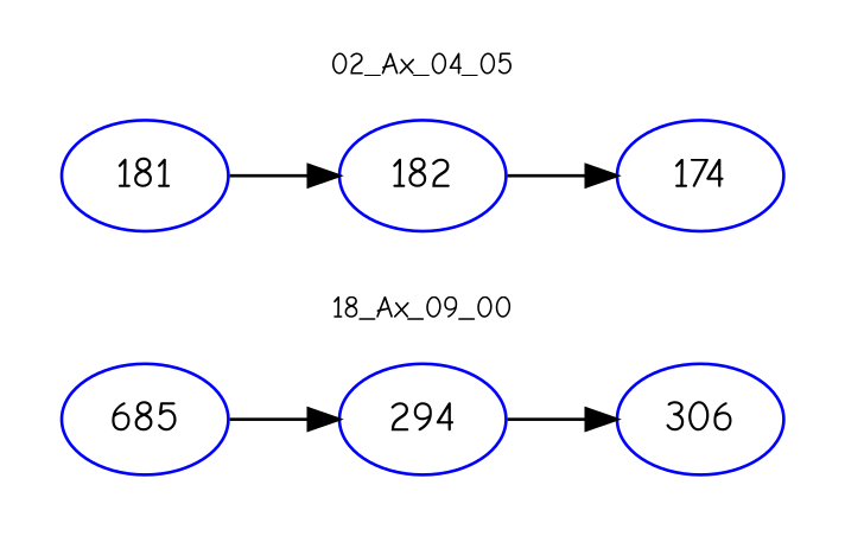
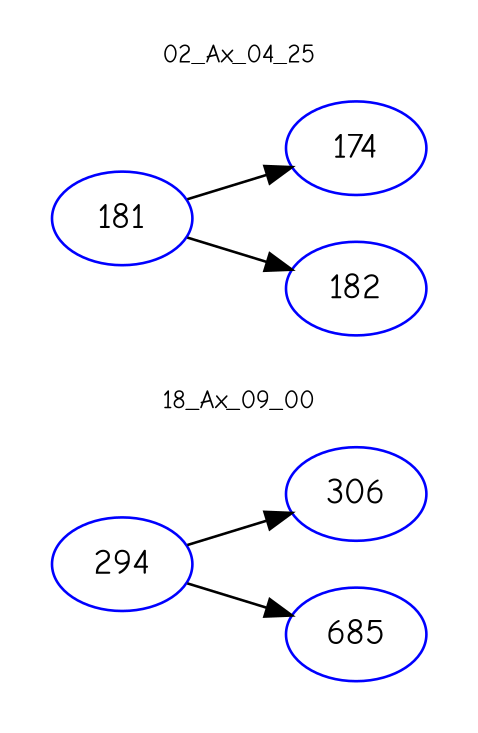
  digraph {
    fontname="Comic Neue"
    rankdir=LR
    node [color=blue fontname="Comic Neue"]
    edge [color=black fontname="Comic Neue"]
    n1 [label=294]
    n2 [label=685]
    n3 [label=306]
    n4 [label=181]
    n5 [label=182]
    n6 [label=174]
    subgraph cluster_1 {
      color=white
      fontsize=10
      label="18_Ax_09_00"
      n1
      n2
      n3
    }
    subgraph cluster_2 {
      color=white
      fontsize=10
-     label="02_Ax_04_05"
+     label="02_Ax_04_25"
      n4
      n5
      n6
    }
-   n2 -> n1
+   n1 -> n2
    n1 -> n3
    n4 -> n5
-   n5 -> n6
+   n4 -> n6
  }
